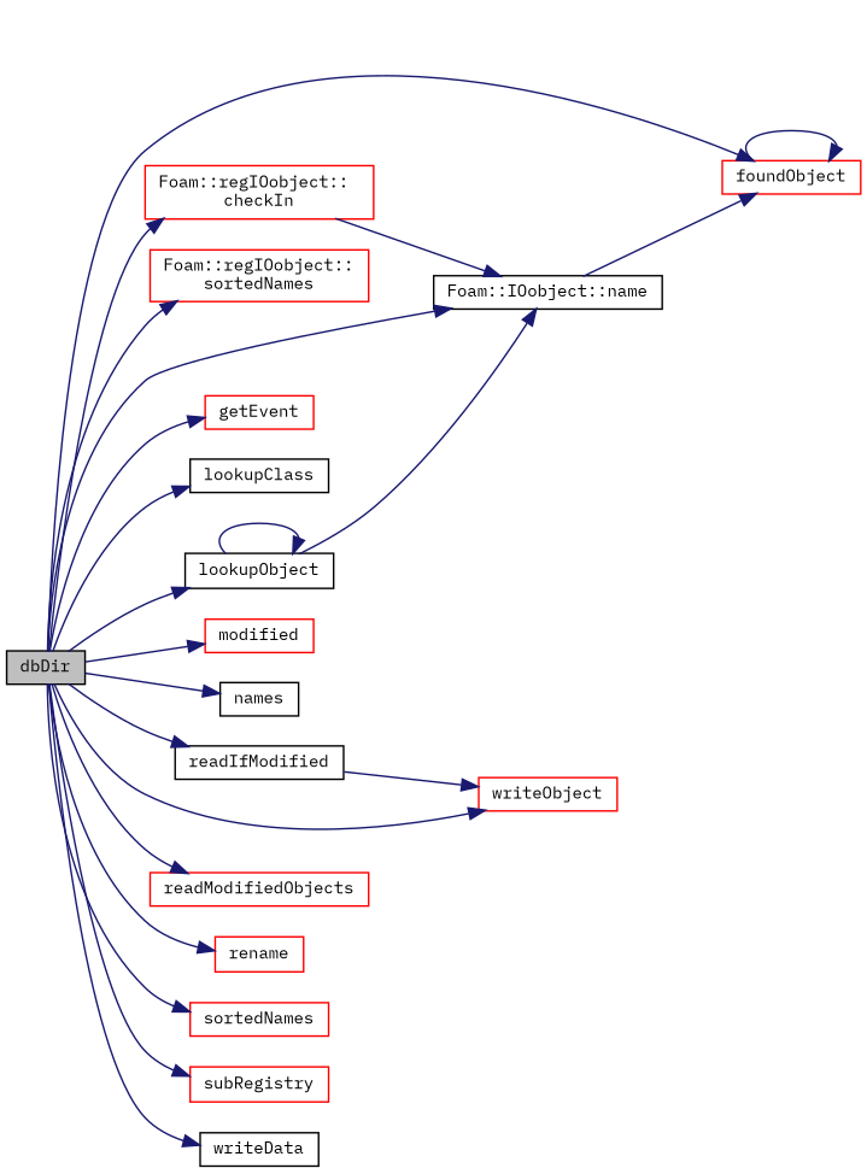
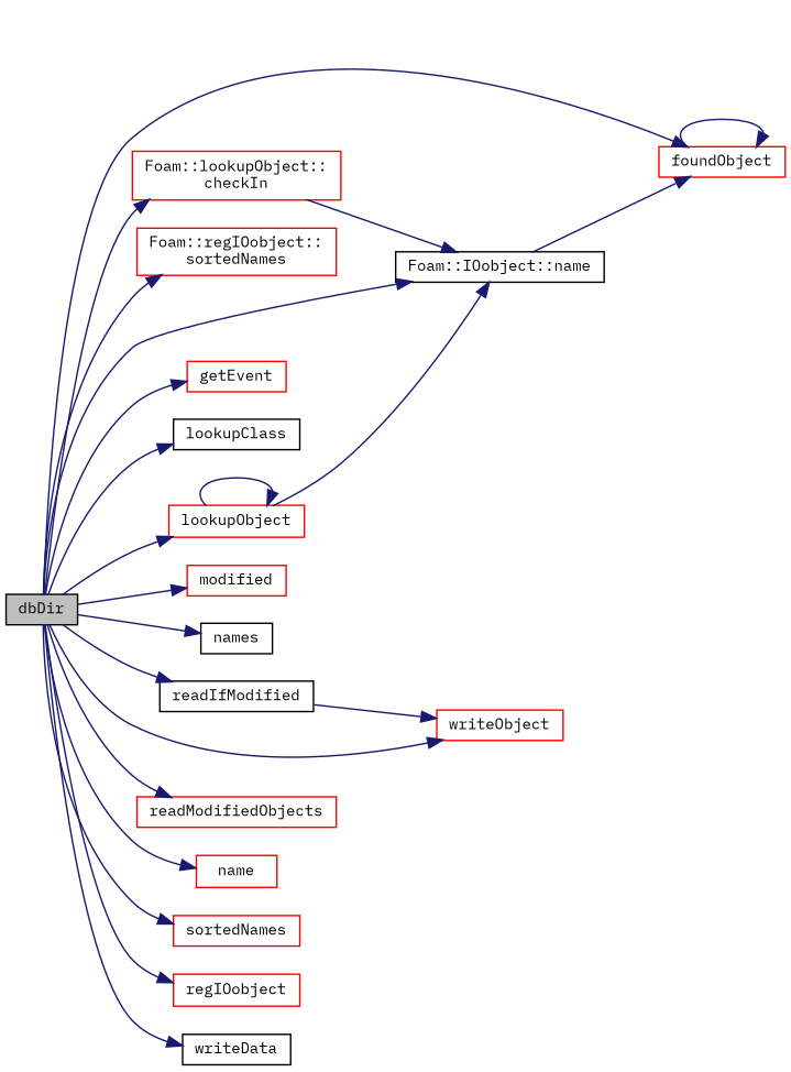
  digraph {
    fontname="IBM Plex Mono"
    rankdir=LR
    node [color=red fontname="IBM Plex Mono" fontsize=10 shape=record]
    edge [color=midnightblue fontname="IBM Plex Mono" fontsize=10 labelfontname=FreeSans labelfontsize=10 style=solid]
    n1 [color=black fillcolor=grey75 fontcolor=black height=0.2 label=dbDir style=filled width=0.4]
-   n2 [height=0.2 label="Foam::regIOobject::\lcheckIn" width=0.4]
+   n2 [height=0.2 label="Foam::lookupObject::\lcheckIn" width=0.4]
    n3 [color=black height=0.2 label="Foam::IOobject::name" width=0.4]
    n4 [height=0.2 label="Foam::regIOobject::\lsortedNames" width=0.4]
    n5 [height=0.2 label=foundObject width=0.4]
    n6 [height=0.2 label=getEvent width=0.4]
    n7 [color=black height=0.2 label=lookupClass width=0.4]
-   n8 [color=black height=0.2 label=lookupObject width=0.4]
+   n8 [height=0.2 label=lookupObject width=0.4]
    n9 [height=0.2 label=modified width=0.4]
    n10 [color=black height=0.2 label=names width=0.4]
    n11 [color=black height=0.2 label=readIfModified width=0.4]
    n12 [height=0.2 label=writeObject width=0.4]
    n13 [height=0.2 label=readModifiedObjects width=0.4]
-   n14 [height=0.2 label=rename width=0.4]
+   n14 [height=0.2 label=name width=0.4]
    n15 [height=0.2 label=sortedNames width=0.4]
-   n16 [height=0.2 label=subRegistry width=0.4]
+   n16 [height=0.2 label=regIOobject width=0.4]
    n17 [color=black height=0.2 label=writeData width=0.4]
    n1 -> n2
    n1 -> n3
    n1 -> n4
    n1 -> n5
    n1 -> n6
    n1 -> n7
    n1 -> n8
    n1 -> n9
    n1 -> n10
    n1 -> n11
    n1 -> n12
    n1 -> n13
    n1 -> n14
    n1 -> n15
    n1 -> n16
    n1 -> n17
    n2 -> n3
    n3 -> n5
    n5 -> n5
    n8 -> n3
    n8 -> n8
    n11 -> n12
  }
